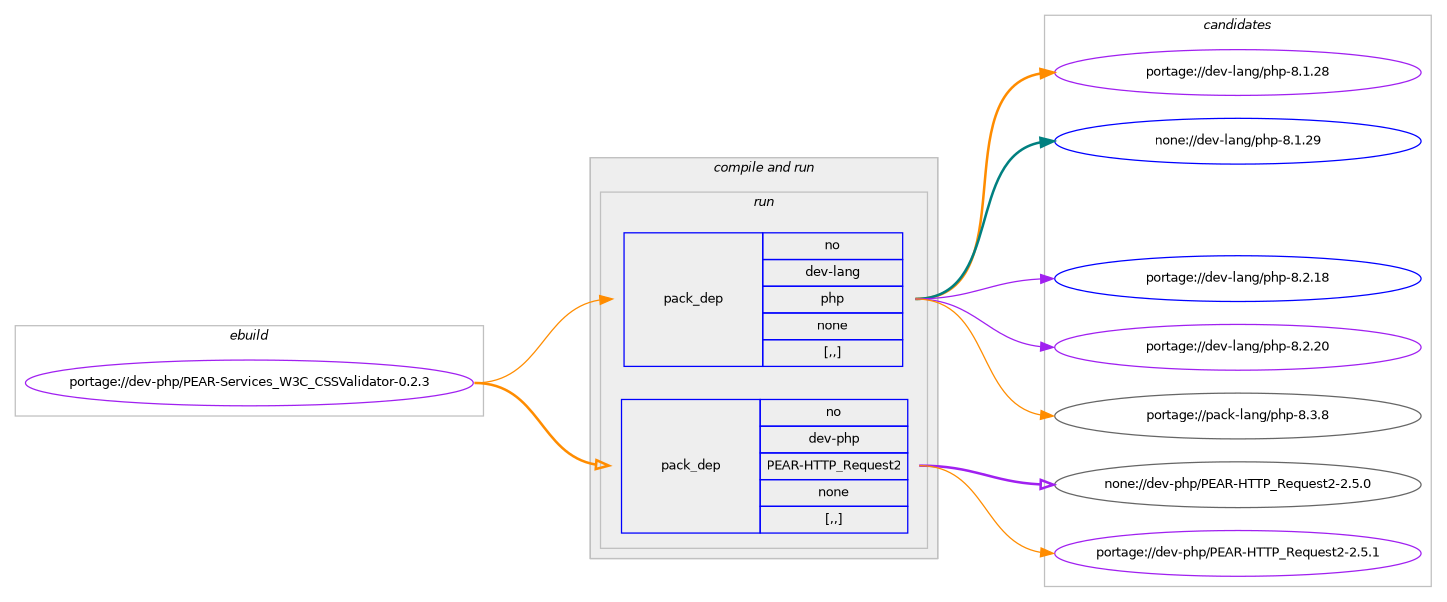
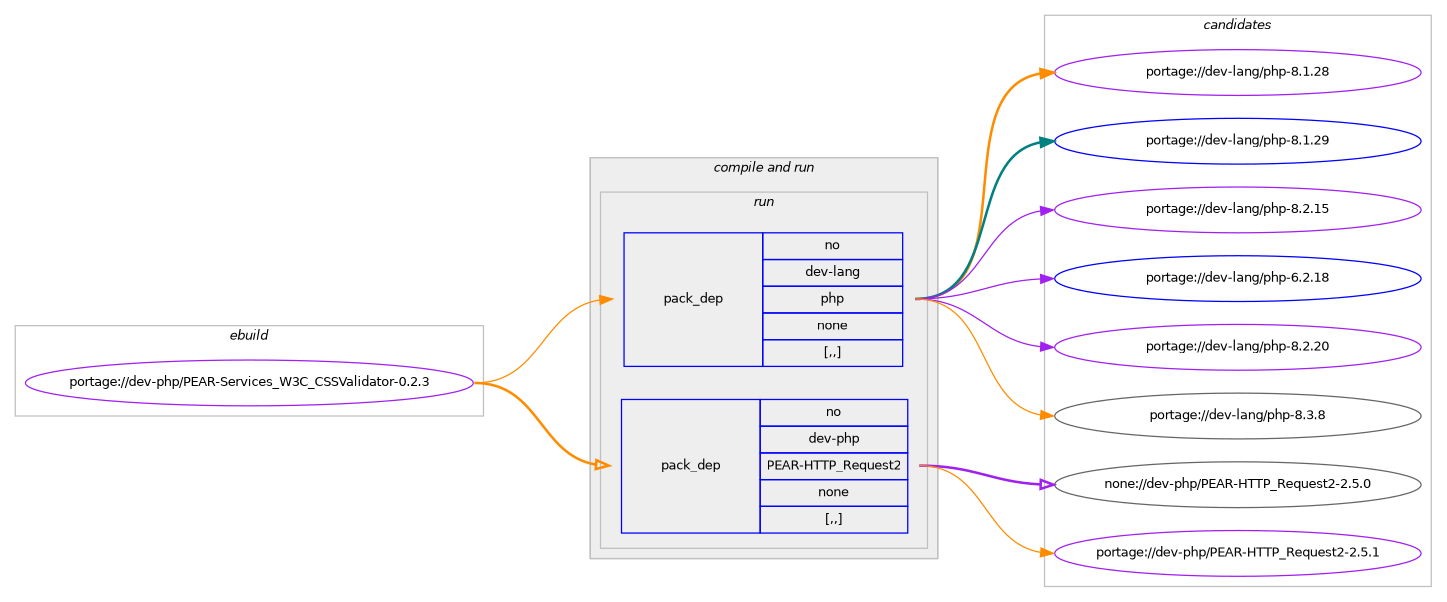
  digraph {
    compound=true
    concentrate=true
    fontname=Helvetica
    fontsize=10
    newrank=true
    rankdir=LR
    ranksep=1.5
    node [color=purple fontname=Helvetica fontsize=10]
    edge [arrowhead=normal color=darkorange headport=w style=solid tailport=e weight=100]
    n1 [label="portage://dev-php/PEAR-Services_W3C_CSSValidator-0.2.3" width=4]
    n2 [color=blue label=<<TABLE BORDER="0" CELLBORDER="1" CELLSPACING="0" CELLPADDING="4" WIDTH="220"><TR><TD ROWSPAN="6" CELLPADDING="30">pack_dep</TD></TR><TR><TD WIDTH="110">no</TD></TR><TR><TD>dev-lang</TD></TR><TR><TD>php</TD></TR><TR><TD>none</TD></TR><TR><TD>[,,]</TD></TR></TABLE>> shape=none]
    n3 [color=blue label=<<TABLE BORDER="0" CELLBORDER="1" CELLSPACING="0" CELLPADDING="4" WIDTH="220"><TR><TD ROWSPAN="6" CELLPADDING="30">pack_dep</TD></TR><TR><TD WIDTH="110">no</TD></TR><TR><TD>dev-php</TD></TR><TR><TD>PEAR-HTTP_Request2</TD></TR><TR><TD>none</TD></TR><TR><TD>[,,]</TD></TR></TABLE>> shape=none]
    n4 [label="portage://dev-lang/php-8.1.28" width=4]
-   n5 [color=blue label="none://dev-lang/php-8.1.29" width=4]
-   n7 [color=blue label="portage://dev-lang/php-8.2.18" width=4]
+   n5 [color=blue label="portage://dev-lang/php-8.1.29" width=4]
+   n6 [label="portage://dev-lang/php-8.2.15" width=4]
+   n7 [color=blue label="portage://dev-lang/php-6.2.18" width=4]
    n8 [label="portage://dev-lang/php-8.2.20" width=4]
-   n9 [color=gray40 label="portage://pack-lang/php-8.3.8" width=4]
+   n9 [color=gray40 label="portage://dev-lang/php-8.3.8" width=4]
    n10 [color=gray40 label="none://dev-php/PEAR-HTTP_Request2-2.5.0" width=4]
    n11 [label="portage://dev-php/PEAR-HTTP_Request2-2.5.1" width=4]
    subgraph cluster_1 {
      color=gray
      label=<<i>ebuild</i>>
      n1
    }
    subgraph cluster_2 {
      color=gray
      label=<<i>dependencies</i>>
      subgraph cluster_3 {
        color=gray
        fillcolor="#eeeeee"
        label=<<i>compile</i>>
        style=filled
      }
      subgraph cluster_4 {
        color=gray
        fillcolor="#eeeeee"
        label=<<i>compile and run</i>>
        style=filled
      }
      subgraph cluster_5 {
        color=gray
        fillcolor="#eeeeee"
        label=<<i>run</i>>
        style=filled
        subgraph sub_6 {
          color=gray
          fillcolor="#eeeeee"
          label=<<i>run</i>>
          style=filled
          n2
        }
        subgraph sub_7 {
          color=gray
          fillcolor="#eeeeee"
          label=<<i>run</i>>
          style=filled
          n3
        }
      }
    }
    subgraph cluster_8 {
      color=gray
      label=<<i>candidates</i>>
      rank=same
      subgraph sub_9 {
        color=black
        label=<<i>candidates</i>>
        nodesep=1
        rank=same
        n4
        n5
+       n6
        n7
        n8
        n9
      }
      subgraph sub_10 {
        color=black
        label=<<i>candidates</i>>
        nodesep=1
        rank=same
        n10
        n11
      }
    }
    n1 -> n2 [weight=20]
    n1 -> n3 [arrowhead=onormal style=bold weight=20]
    n2 -> n4 [style=bold]
    n2 -> n5 [color=teal style=bold]
+   n2 -> n6 [color=purple]
    n2 -> n7 [color=purple]
    n2 -> n8 [color=purple]
    n2 -> n9
    n3 -> n10 [arrowhead=onormal color=purple style=bold]
    n3 -> n11
  }
